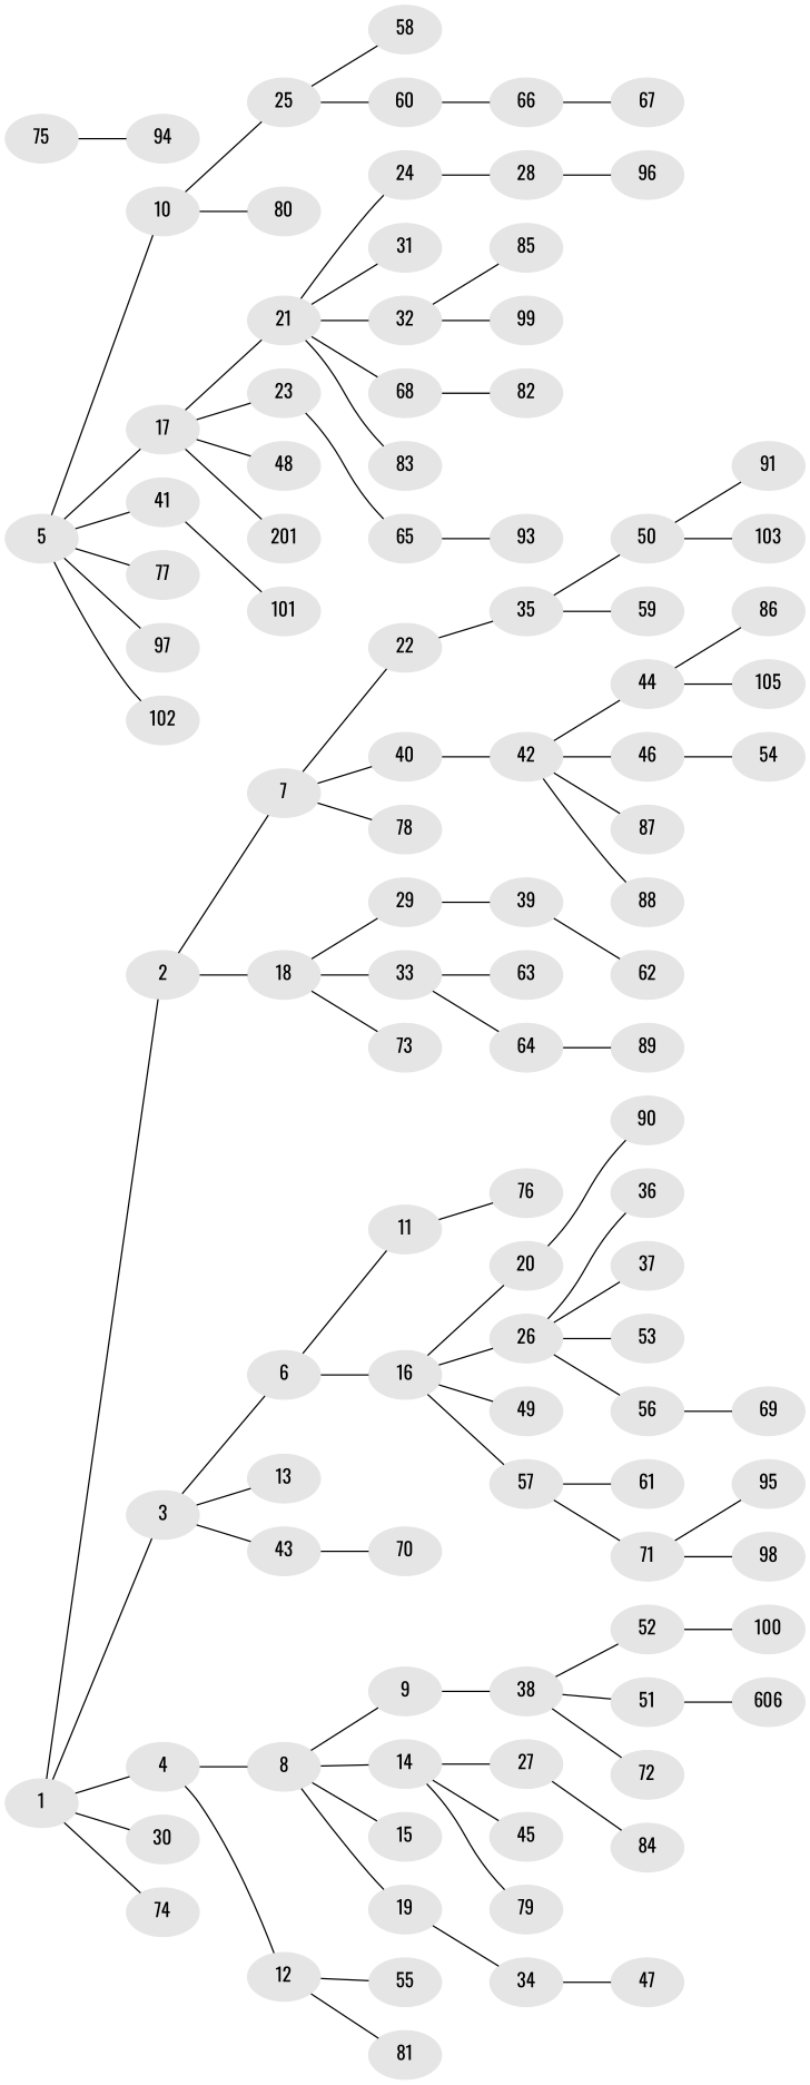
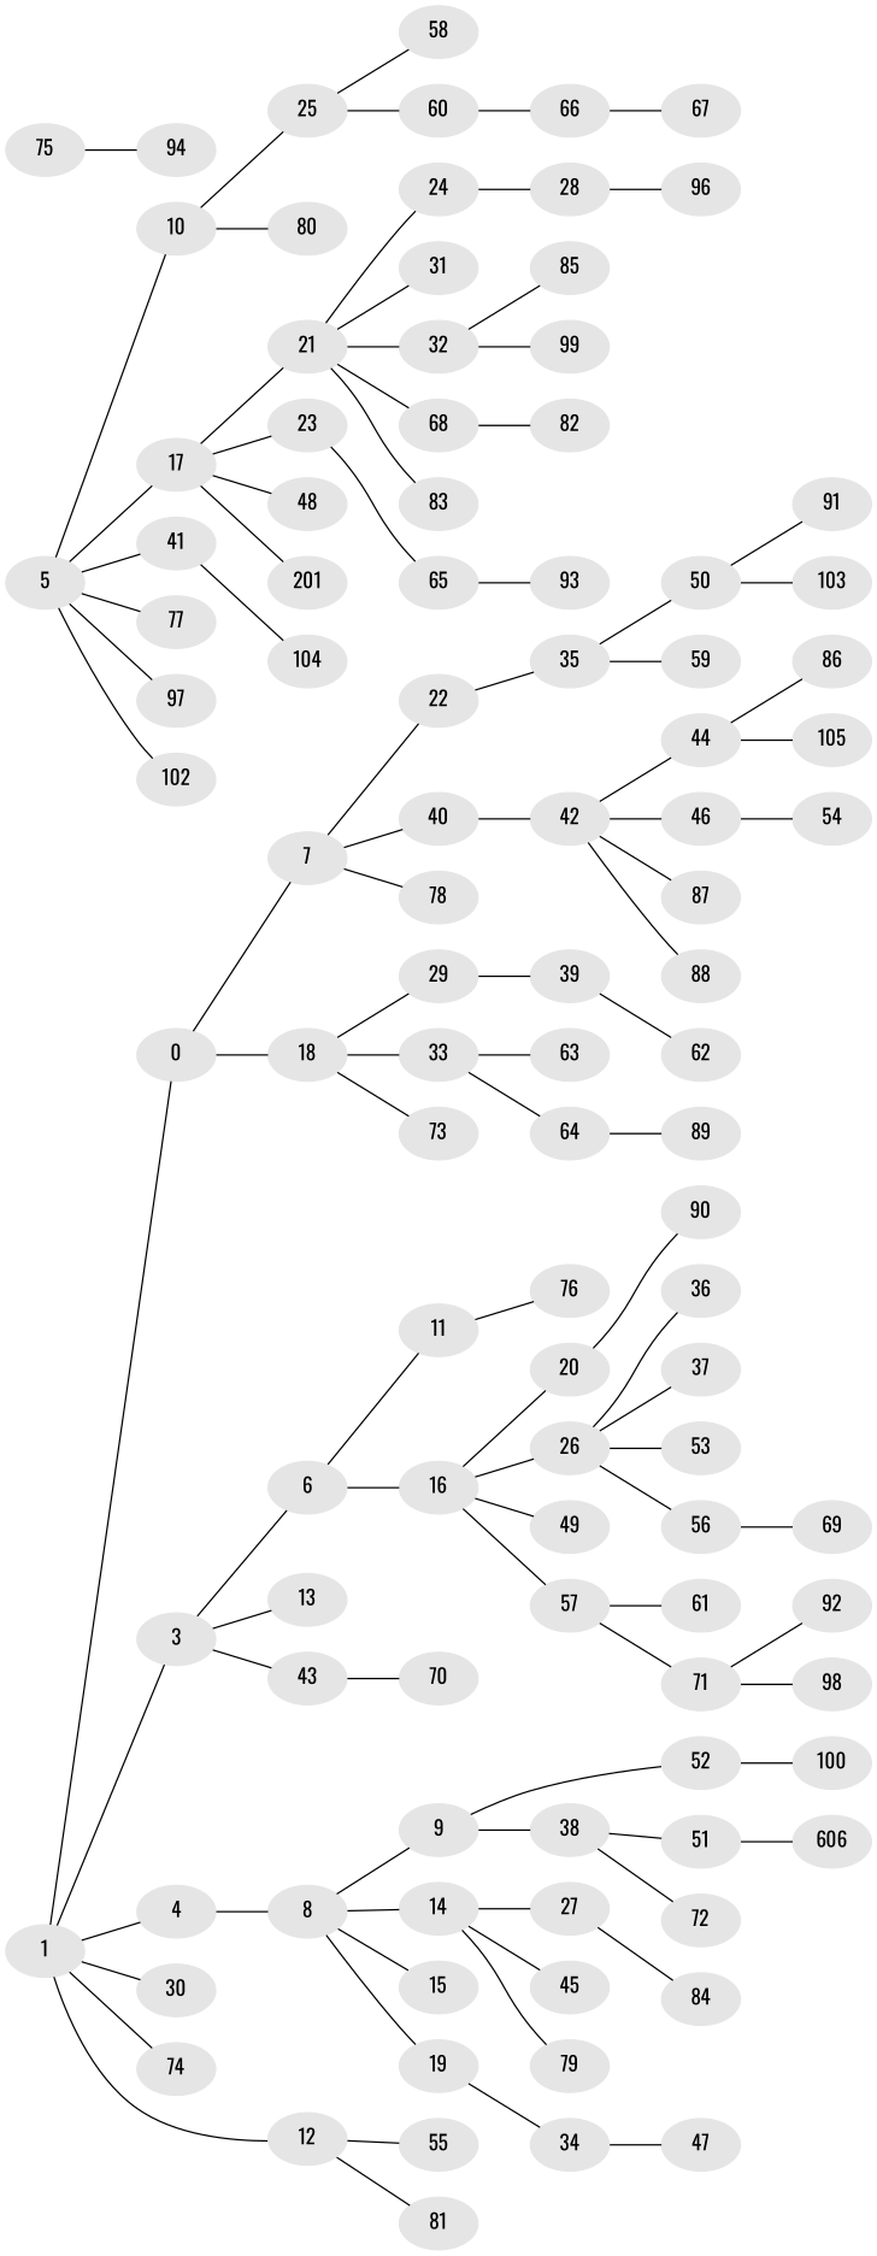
  graph {
    fontname=Oswald
    rankdir=LR
    node [color=gray90 fontname=Oswald style=filled]
    edge [fontname=Oswald]
    1
-   2
+   2 [label=0]
    3
    4
    30
    74
    7
    18
    6
    13
    43
    8
    12
    22
    40
    78
    29
    33
    73
    5
    10
    17
    41
    77
    97
    102
    11
    16
    70
    9
    14
    15
    19
    55
    81
    25
    80
    21
    23
    48
    n41 [label=201]
-   104 [label=101]
+   104
    76
    20
    26
    49
    57
    35
    42
    75
    94
    38
    52
    27
    45
    79
    34
    51
    72
    100
    58
    60
    84
    90
    36
    37
    53
    56
    61
    71
    24
    31
    32
    68
    83
    65
    39
    63
    64
    47
    28
    85
    99
    82
    50
    59
    93
    96
    66
    69
    62
    89
    91
    103
    n95 [label=606]
    44
    46
    87
    88
    86
    105
    54
-   95
+   95 [label=92]
    98
    67
    1 -- 2
    1 -- 3
    1 -- 4
    1 -- 30
    1 -- 74
    2 -- 7
    2 -- 18
    3 -- 6
    3 -- 13
    3 -- 43
    4 -- 8
-   4 -- 12
+   1 -- 12
    7 -- 22
    7 -- 40
    7 -- 78
    18 -- 29
    18 -- 33
    18 -- 73
    6 -- 11
    6 -- 16
    43 -- 70
    8 -- 9
    8 -- 14
    8 -- 15
    8 -- 19
    12 -- 55
    12 -- 81
    22 -- 35
    40 -- 42
    29 -- 39
    33 -- 63
    33 -- 64
    5 -- 10
    5 -- 17
    5 -- 41
    5 -- 77
    5 -- 97
    5 -- 102
    10 -- 25
    10 -- 80
    17 -- 21
    17 -- 23
    17 -- 48
    17 -- n41
    41 -- 104
    11 -- 76
    16 -- 20
    16 -- 26
    16 -- 49
    16 -- 57
    9 -- 38
-   38 -- 52
+   9 -- 52
    14 -- 27
    14 -- 45
    14 -- 79
    19 -- 34
    25 -- 58
    25 -- 60
    21 -- 24
    21 -- 31
    21 -- 32
    21 -- 68
    21 -- 83
    23 -- 65
    20 -- 90
    26 -- 36
    26 -- 37
    26 -- 53
    26 -- 56
    57 -- 61
    57 -- 71
    35 -- 50
    35 -- 59
    42 -- 44
    42 -- 46
    42 -- 87
    42 -- 88
    75 -- 94
    38 -- 51
    38 -- 72
    52 -- 100
    27 -- 84
    34 -- 47
    51 -- n95
    60 -- 66
    56 -- 69
    71 -- 95
    71 -- 98
    24 -- 28
    32 -- 85
    32 -- 99
    68 -- 82
    65 -- 93
    39 -- 62
    64 -- 89
    28 -- 96
    50 -- 91
    50 -- 103
    66 -- 67
    44 -- 86
    44 -- 105
    46 -- 54
  }
